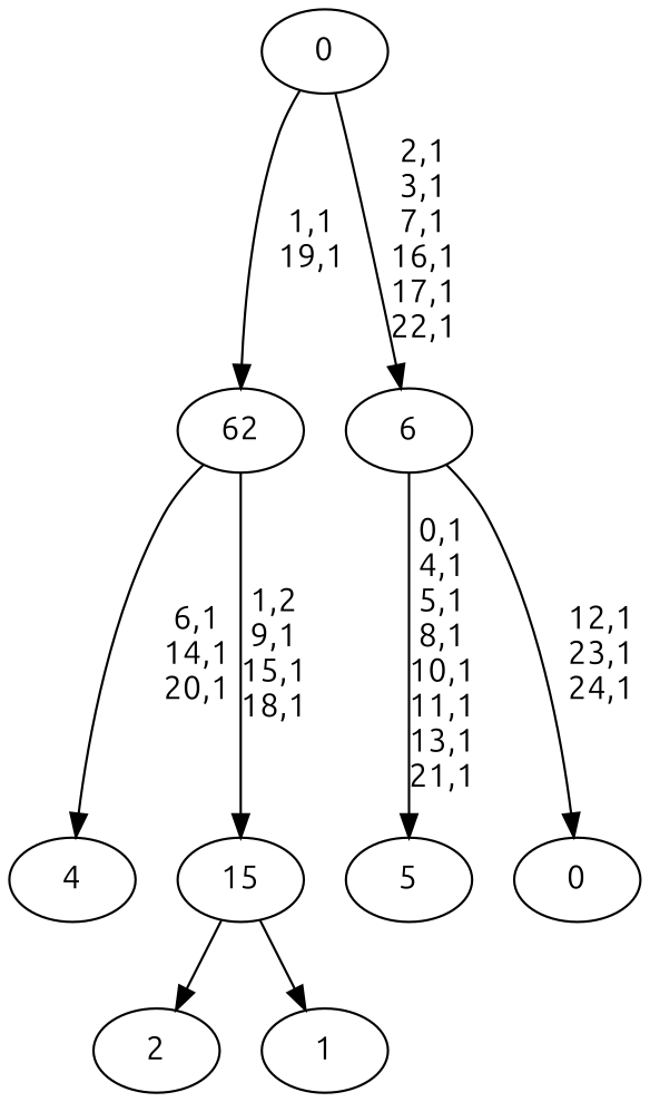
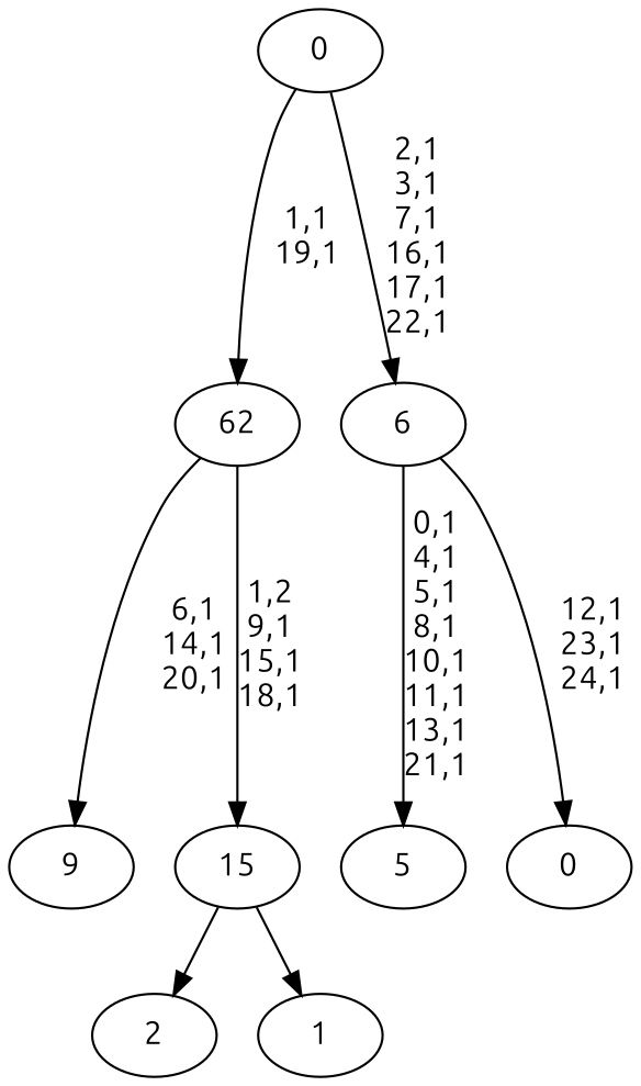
  digraph {
    fontname=Ubuntu
    node [fontname=Ubuntu]
    edge [fontname=Ubuntu]
-   n1 [label=4]
+   n1 [label=9]
    n2 [label=5]
    n3 [label=2]
    n4 [label=1]
    15
    n6 [label=62]
    n7 [label=0]
    6
    0
    15 -> n3
    15 -> n4
    n6 -> n1 [label="6,1\n14,1\n20,1"]
    n6 -> 15 [label="1,2\n9,1\n15,1\n18,1"]
    6 -> n2 [label="0,1\n4,1\n5,1\n8,1\n10,1\n11,1\n13,1\n21,1"]
    6 -> n7 [label="12,1\n23,1\n24,1"]
    0 -> n6 [label="1,1\n19,1"]
    0 -> 6 [label="2,1\n3,1\n7,1\n16,1\n17,1\n22,1"]
  }
